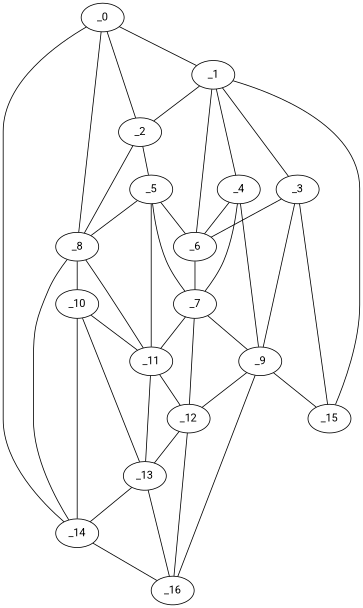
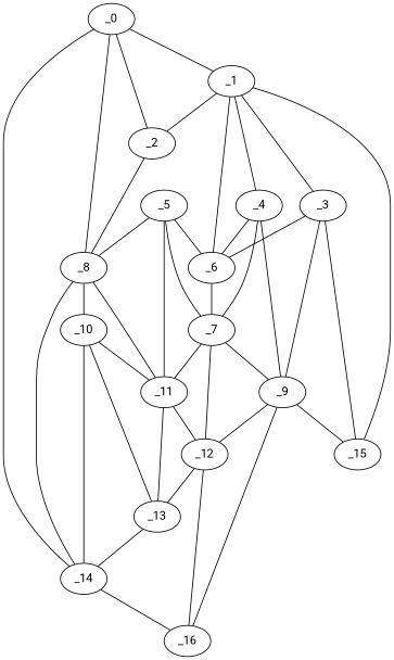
  graph {
    fontname=Roboto
    node [fontname=Roboto x=76 y=12]
    edge [fontname=Roboto valence=2]
    _0 [x=27]
    _1 [x=53 y=69]
    _2 [x=57 y=26]
    _8 [y=23]
    _14 [x=99]
    _3 [x=63 y=69]
    _4 [x=64 y=63]
    _6 [x=67 y=52]
    _15 [x=99 y=97]
    _5 [x=66 y=40]
    _11 [x=88 y=39]
    _10 [x=88 y=23]
    _16 [x=101 y=63]
    _9 [y=68]
    _7 [x=70 y=55]
    _12 [x=94 y=53]
    _13 [x=97 y=19]
    _0 -- _1 [valence=1]
    _0 -- _2 [valence=1]
    _0 -- _8
    _0 -- _14 [valence=1]
    _1 -- _2 [valence=1]
    _1 -- _3 [valence=1]
    _1 -- _4 [valence=1]
    _1 -- _6 [valence=1]
    _1 -- _15 [valence=1]
    _2 -- _8
-   _2 -- _5
    _8 -- _14
    _8 -- _11
    _8 -- _10
    _14 -- _16 [valence=1]
    _3 -- _6
    _3 -- _15
    _3 -- _9 [valence=1]
    _4 -- _6
    _4 -- _9
    _4 -- _7
    _6 -- _7 [valence=1]
    _5 -- _8
    _5 -- _6
    _5 -- _11
    _5 -- _7
    _11 -- _12
    _11 -- _13 [valence=1]
    _10 -- _14
    _10 -- _11
    _10 -- _13
    _9 -- _15 [valence=1]
    _9 -- _16 [valence=1]
    _9 -- _12
    _7 -- _11 [valence=1]
    _7 -- _9
    _7 -- _12
    _12 -- _16 [valence=1]
    _12 -- _13
    _13 -- _14
-   _13 -- _16
  }
